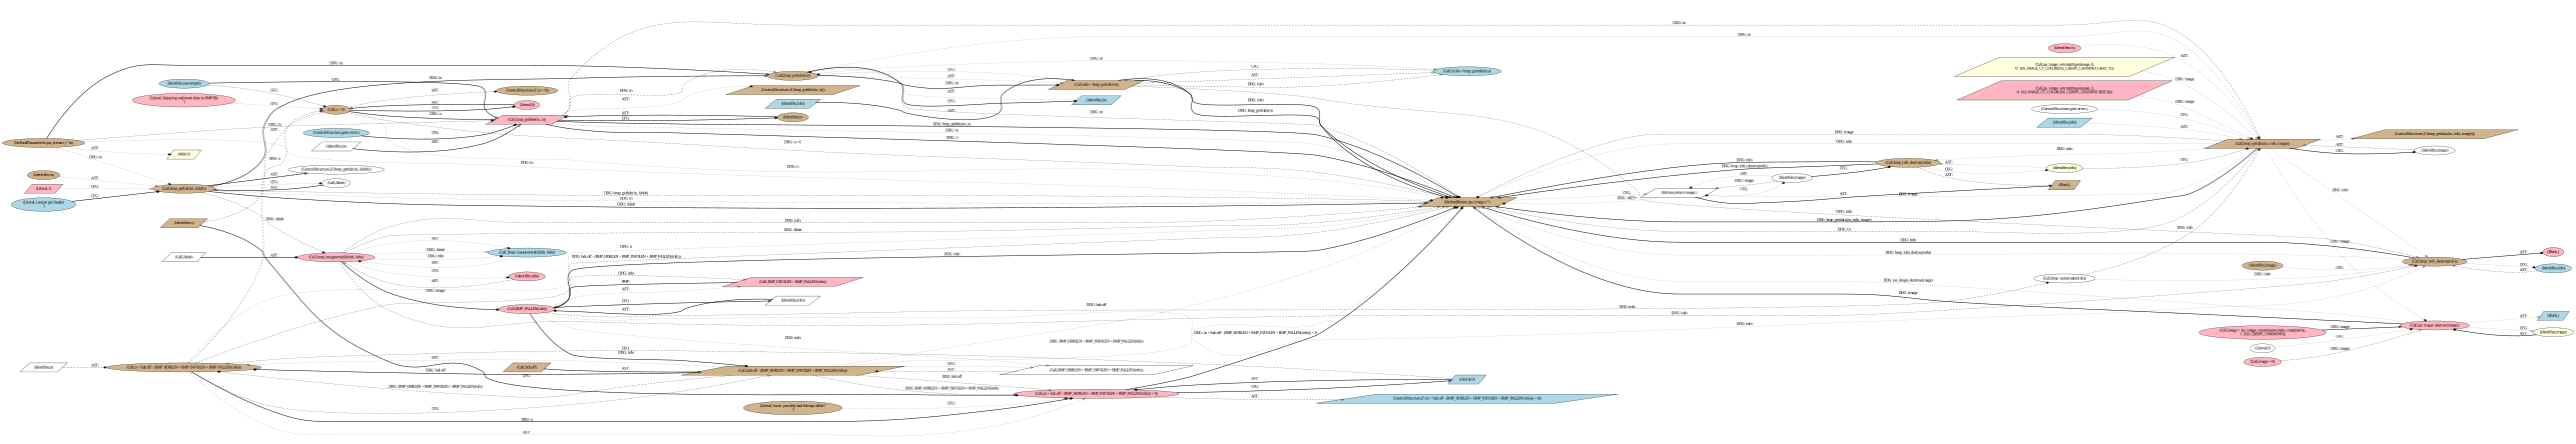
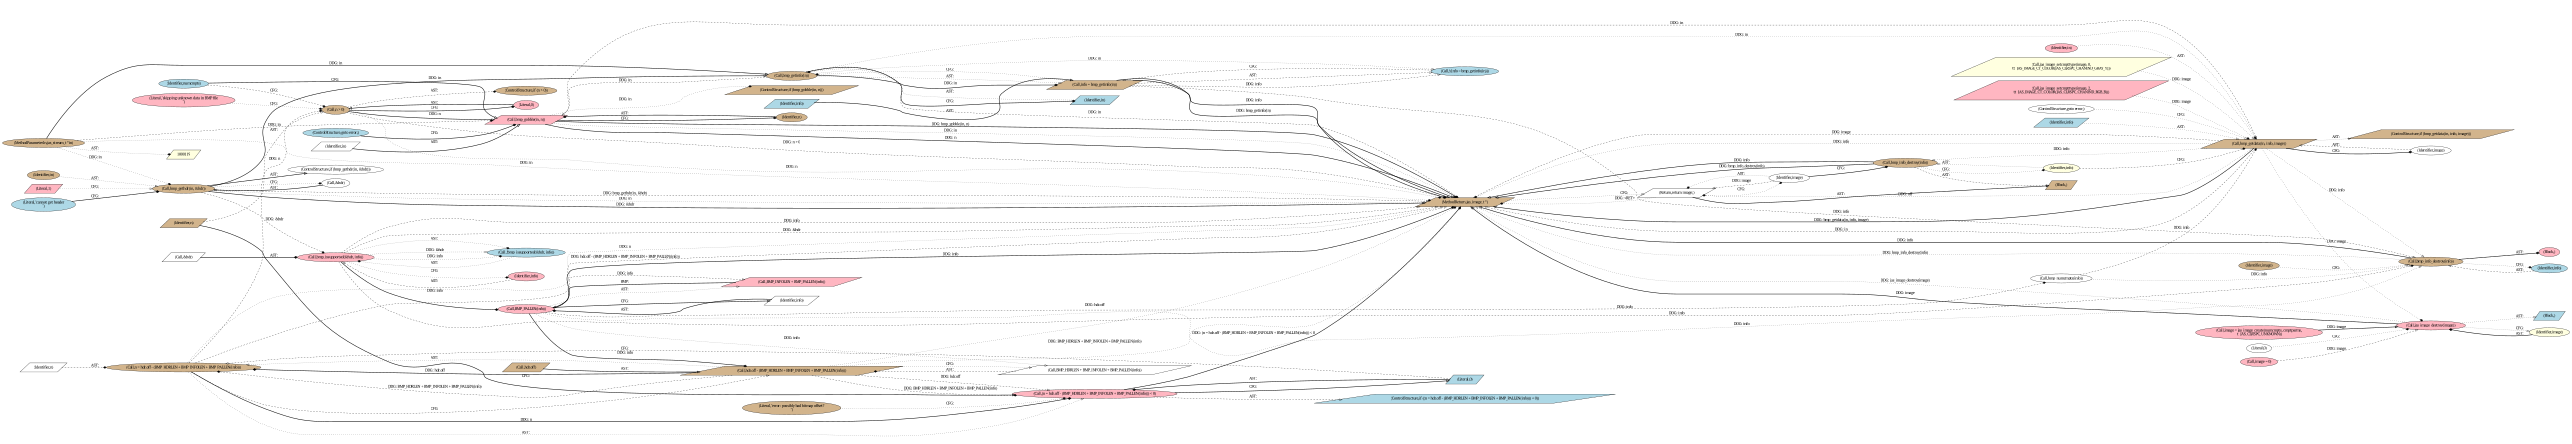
  digraph {
    fontname="PT Serif"
    rankdir=LR
    node [fillcolor=tan fontname="PT Serif" shape=ellipse style=filled]
    edge [arrowhead=onormal fontname="PT Serif" style=dotted]
    n1 [label="(Call,n = hdr.off - (BMP_HDRLEN + BMP_INFOLEN + BMP_PALLEN(info)))"]
    n2 [label="(Call,hdr.off - (BMP_HDRLEN + BMP_INFOLEN + BMP_PALLEN(info)))" shape=parallelogram]
    n3 [fillcolor=lightpink label="(Call,(n = hdr.off - (BMP_HDRLEN + BMP_INFOLEN + BMP_PALLEN(info))) < 0)"]
    n4 [label="(Call,n > 0)"]
    n5 [label="(MethodReturn,jas_image_t *)" shape=parallelogram]
    n6 [fillcolor=white label="(Call,BMP_HDRLEN + BMP_INFOLEN + BMP_PALLEN(info))" shape=parallelogram]
    n7 [fillcolor=lightblue label="(ControlStructure,if ((n = hdr.off - (BMP_HDRLEN + BMP_INFOLEN + BMP_PALLEN(info))) < 0))" shape=parallelogram]
    n8 [fillcolor=lightblue label="(Literal,0)" shape=parallelogram]
    n9 [fillcolor=lightpink label="(Call,bmp_gobble(in, n))" shape=parallelogram]
    n10 [label="(ControlStructure,if (n > 0))"]
    n11 [fillcolor=lightpink label="(Literal,0)"]
    n12 [fillcolor=white label="(Return,return image;)" shape=parallelogram]
    n13 [fillcolor=lightpink label="(Call,BMP_PALLEN(info))"]
    n14 [label="(Call,bmp_info_destroy(info))"]
    n15 [fillcolor=lightpink label="(Call,BMP_INFOLEN + BMP_PALLEN(info))" shape=parallelogram]
    n16 [fillcolor=white label="(Call,bmp_numcmpts(info))"]
    n17 [fillcolor=white label="(Identifier,info)" shape=parallelogram]
    n18 [fillcolor=lightpink label="(Block,)"]
    n19 [fillcolor=lightblue label="(Identifier,info)"]
    n20 [label="(Call,bmp_getdata(in, info, image))" shape=parallelogram]
    n21 [fillcolor=lightpink label="(Call,bmp_issupported(&hdr, info))"]
    n22 [fillcolor=lightpink label="(Identifier,info)"]
    n23 [fillcolor=lightblue label="(Call,!bmp_issupported(&hdr, info))"]
    n24 [label="(Call,bmp_gethdr(in, &hdr))"]
    n25 [label="(Call,bmp_getinfo(in))"]
    n26 [fillcolor=white label="(Call,&hdr)"]
    n27 [fillcolor=white label="(ControlStructure,if (bmp_gethdr(in, &hdr)))"]
    n28 [label="(Call,info = bmp_getinfo(in))" shape=parallelogram]
    n29 [fillcolor=lightblue label="(Call,!(info = bmp_getinfo(in)))"]
    n30 [fillcolor=lightblue label="(Identifier,in)" shape=parallelogram]
    n31 [label="(MethodParameterIn,jas_stream_t *in)"]
    1000119 [fillcolor=lightyellow shape=parallelogram]
    n33 [label="(ControlStructure,if (bmp_gobble(in, n)))" shape=parallelogram]
    n34 [label="(Identifier,n)"]
    n35 [label="(Call,bmp_info_destroy(info))"]
    n36 [fillcolor=lightpink label="(Call,jas_image_destroy(image))"]
    n37 [fillcolor=white label="(Identifier,image)"]
    n38 [label="(ControlStructure,if (bmp_getdata(in, info, image)))" shape=parallelogram]
    n39 [label="(Block,)" shape=parallelogram]
    n40 [fillcolor=lightyellow label="(Identifier,info)"]
    n41 [fillcolor=white label="(Identifier,image)"]
    n42 [fillcolor=lightblue label="(Block,)" shape=parallelogram]
    n43 [fillcolor=lightyellow label="(Identifier,image)"]
    n44 [fillcolor=lightpink label="(Identifier,in)"]
    n45 [fillcolor=lightpink label="(Literal,1)" shape=parallelogram]
    n46 [label="(Literal,\"error: possibly bad bitmap offset?\n\")"]
    n47 [fillcolor=white label="(Call,&hdr)" shape=parallelogram]
    n48 [fillcolor=lightblue label="(ControlStructure,goto error;)"]
    n49 [fillcolor=white label="(Literal,0)"]
    n50 [fillcolor=lightpink label="(Literal,\"skipping unknown data in BMP file\n\")"]
    n51 [label="(Identifier,image)"]
    n52 [fillcolor=white label="(Identifier,in)" shape=parallelogram]
    n53 [fillcolor=lightblue label="(Literal,\"cannot get header\n\")"]
    n54 [fillcolor=lightblue label="(Identifier,numcmpts)"]
    n55 [fillcolor=lightyellow label="(Call,jas_image_setcmpttype(image, 0,\n\t\t  JAS_IMAGE_CT_COLOR(JAS_CLRSPC_CHANIND_GRAY_Y)))" shape=parallelogram]
    n56 [fillcolor=lightpink label="(Call,image = 0)"]
    n57 [fillcolor=lightpink label="(Call,jas_image_setcmpttype(image, 2,\n\t\t  JAS_IMAGE_CT_COLOR(JAS_CLRSPC_CHANIND_RGB_B)))" shape=parallelogram]
    n58 [fillcolor=lightpink label="(Call,image = jas_image_create(numcmpts, cmptparms,\n \t  JAS_CLRSPC_UNKNOWN))"]
    n59 [label="(Identifier,n)" shape=parallelogram]
    n60 [label="(Call,hdr.off)" shape=parallelogram]
    n61 [label="(Identifier,in)"]
    n62 [fillcolor=white label="(ControlStructure,goto error;)"]
    n63 [fillcolor=white label="(Identifier,n)" shape=parallelogram]
    n64 [fillcolor=lightblue label="(Identifier,info)" shape=parallelogram]
    n65 [fillcolor=lightblue label="(Identifier,info)" shape=parallelogram]
    n1 -> n2 [label="CFG: " style=dashed]
    n1 -> n3 [label="AST: "]
    n1 -> n3 [arrowhead=diamond label="DDG: n" style=bold]
    n1 -> n4 [arrowhead=diamond label="DDG: n" style=dashed]
    n1 -> n5 [label="DDG: n"]
    n1 -> n5 [label="DDG: hdr.off - (BMP_HDRLEN + BMP_INFOLEN + BMP_PALLEN(info))" style=dashed]
    n2 -> n1 [label="AST: "]
    n2 -> n1 [arrowhead=diamond label="DDG: hdr.off" style=bold]
    n2 -> n1 [arrowhead=diamond label="DDG: BMP_HDRLEN + BMP_INFOLEN + BMP_PALLEN(info)" style=dashed]
    n2 -> n3 [label="DDG: hdr.off" style=dashed]
    n2 -> n3 [arrowhead=diamond label="DDG: BMP_HDRLEN + BMP_INFOLEN + BMP_PALLEN(info)" style=dashed]
    n2 -> n5 [label="DDG: BMP_HDRLEN + BMP_INFOLEN + BMP_PALLEN(info)"]
    n2 -> n5 [arrowhead=diamond label="DDG: hdr.off"]
    n2 -> n6 [label="CFG: "]
    n3 -> n5 [arrowhead=diamond label="DDG: (n = hdr.off - (BMP_HDRLEN + BMP_INFOLEN + BMP_PALLEN(info))) < 0" style=bold]
    n3 -> n7 [label="AST: " style=dashed]
    n3 -> n8 [label="CFG: " style=bold]
    n4 -> n5 [arrowhead=diamond label="DDG: n"]
    n4 -> n5 [arrowhead=diamond label="DDG: n > 0" style=dashed]
    n4 -> n9 [label="DDG: n" style=bold]
    n4 -> n10 [arrowhead=diamond label="AST: " style=dashed]
    n4 -> n11 [arrowhead=diamond label="CFG: " style=bold]
    n5 -> n12 [label="CFG: "]
    n6 -> n2 [arrowhead=diamond label="AST: " style=dashed]
    n8 -> n1 [label="CFG: " style=dashed]
    n8 -> n3 [arrowhead=diamond label="AST: " style=bold]
    n9 -> n5 [arrowhead=diamond label="DDG: bmp_gobble(in, n)" style=bold]
    n9 -> n5 [arrowhead=diamond label="DDG: in"]
    n9 -> n5 [label="DDG: n" style=bold]
    n9 -> n20 [label="DDG: in" style=dashed]
-   n9 -> n33 [arrowhead=diamond label="AST: "]
+   n9 -> n33 [arrowhead=diamond label="DDG: in"]
    n9 -> n34 [arrowhead=diamond label="CFG: " style=bold]
    n11 -> n4 [label="AST: " style=bold]
    n12 -> n5 [arrowhead=diamond label="DDG: <RET>"]
    n12 -> n39 [label="AST: " style=bold]
    n12 -> n41 [arrowhead=diamond label="CFG: "]
    n13 -> n2 [arrowhead=diamond label="DDG: info" style=bold]
    n13 -> n5 [arrowhead=diamond label="DDG: info" style=bold]
    n13 -> n6 [label="DDG: info"]
    n13 -> n14 [label="DDG: info"]
    n13 -> n15 [label="AST: "]
    n13 -> n15 [label="DDG: info" style=dashed]
    n13 -> n16 [arrowhead=diamond label="DDG: info" style=dashed]
    n13 -> n17 [label="CFG: " style=bold]
    n14 -> n5 [label="DDG: bmp_info_destroy(info)"]
    n14 -> n5 [label="DDG: info" style=bold]
    n14 -> n18 [arrowhead=diamond label="AST: " style=bold]
    n14 -> n19 [arrowhead=diamond label="CFG: "]
    n15 -> n13 [label="BMP: " style=bold]
    n16 -> n14 [label="DDG: info"]
    n16 -> n20 [arrowhead=diamond label="DDG: info" style=dashed]
    n17 -> n13 [arrowhead=diamond label="AST: " style=bold]
    n19 -> n14 [label="AST: " style=dashed]
    n20 -> n5 [label="DDG: bmp_getdata(in, info, image)" style=bold]
    n20 -> n5 [label="DDG: in" style=dashed]
    n20 -> n5 [label="DDG: image" style=dashed]
    n20 -> n5 [arrowhead=diamond label="DDG: info"]
-   n20 -> n12 [arrowhead=diamond label="DDG: image"]
+   n20 -> n12 [arrowhead=diamond label="DDG: off"]
    n20 -> n14 [label="DDG: info"]
    n20 -> n35 [label="DDG: info"]
    n20 -> n36 [arrowhead=diamond label="DDG: image"]
    n20 -> n37 [arrowhead=diamond label="CFG: " style=bold]
    n20 -> n38 [label="AST: "]
    n21 -> n5 [label="DDG: info" style=dashed]
    n21 -> n5 [label="DDG: &hdr" style=dashed]
-   n21 -> n13 [arrowhead=diamond label="DDG: image" style=bold]
+   n21 -> n13 [arrowhead=diamond label="DDG: info" style=bold]
    n21 -> n14 [arrowhead=diamond label="DDG: info" style=dashed]
    n21 -> n22 [arrowhead=diamond label="CFG: "]
    n21 -> n23 [arrowhead=diamond label="AST: "]
    n21 -> n23 [label="DDG: &hdr"]
    n21 -> n23 [arrowhead=diamond label="DDG: info"]
    n22 -> n21 [label="AST: " style=dashed]
    n23 -> n21 [arrowhead=diamond label="AST: "]
    n24 -> n5 [label="DDG: bmp_gethdr(in, &hdr)" style=dashed]
    n24 -> n5 [label="DDG: in"]
    n24 -> n5 [label="DDG: &hdr" style=bold]
    n24 -> n21 [arrowhead=diamond label="DDG: &hdr" style=dashed]
    n24 -> n25 [label="DDG: in" style=bold]
    n24 -> n26 [arrowhead=diamond label="CFG: "]
    n24 -> n27 [label="AST: " style=bold]
    n25 -> n5 [arrowhead=diamond label="DDG: in" style=dashed]
-   n9 -> n25 [label="DDG: in" style=dashed]
+   n25 -> n9 [label="DDG: in" style=dashed]
    n25 -> n20 [label="DDG: in"]
    n25 -> n28 [label="AST: "]
    n25 -> n28 [arrowhead=diamond label="DDG: in" style=bold]
    n25 -> n29 [label="DDG: in"]
    n25 -> n30 [arrowhead=diamond label="CFG: " style=bold]
    n26 -> n24 [label="AST: " style=bold]
    n28 -> n5 [arrowhead=diamond label="DDG: info" style=bold]
    n28 -> n5 [label="DDG: bmp_getinfo(in)" style=bold]
    n28 -> n14 [label="DDG: info" style=dashed]
    n28 -> n25 [arrowhead=diamond label="CFG: "]
    n28 -> n29 [label="AST: " style=dashed]
    n28 -> n29 [label="DDG: info" style=dashed]
    n29 -> n28 [label="CFG: " style=dashed]
    n30 -> n25 [arrowhead=diamond label="AST: "]
    n31 -> n5 [arrowhead=diamond label="DDG: in"]
    n31 -> n9 [arrowhead=diamond label="DDG: in" style=dashed]
    n31 -> n24 [arrowhead=diamond label="DDG: in"]
    n31 -> n25 [label="DDG: in" style=bold]
    n31 -> 1000119 [arrowhead=diamond label="AST: "]
    n34 -> n9 [arrowhead=diamond label="AST: " style=bold]
    n35 -> n5 [label="DDG: bmp_info_destroy(info)" style=bold]
    n35 -> n5 [label="DDG: info" style=bold]
    n35 -> n39 [label="AST: " style=dashed]
    n35 -> n40 [arrowhead=diamond label="CFG: "]
    n36 -> n5 [label="DDG: jas_image_destroy(image)"]
    n36 -> n5 [label="DDG: image" style=bold]
    n36 -> n42 [label="AST: "]
    n36 -> n43 [label="CFG: "]
    n37 -> n20 [label="AST: " style=dashed]
    n40 -> n20 [arrowhead=diamond label="CFG: " style=dashed]
    n40 -> n35 [label="AST: "]
    n41 -> n12 [arrowhead=diamond label="AST: "]
    n41 -> n12 [label="DDG: image" style=dashed]
    n41 -> n35 [arrowhead=diamond label="CFG: " style=bold]
    n43 -> n36 [arrowhead=diamond label="AST: " style=bold]
    n44 -> n20 [arrowhead=diamond label="AST: "]
    n45 -> n24 [label="CFG: "]
    n46 -> n3 [arrowhead=diamond label="CFG: "]
    n47 -> n21 [arrowhead=diamond label="AST: " style=bold]
    n48 -> n9 [arrowhead=diamond label="CFG: " style=bold]
    n49 -> n36 [arrowhead=diamond label="CFG: "]
    n50 -> n4 [arrowhead=diamond label="CFG: "]
    n51 -> n14 [label="CFG: "]
    n52 -> n9 [label="AST: " style=bold]
    n53 -> n24 [arrowhead=diamond label="CFG: " style=bold]
    n54 -> n4 [arrowhead=diamond label="CFG: " style=dashed]
    n54 -> n9 [label="CFG: " style=bold]
    n55 -> n20 [label="DDG: image"]
    n56 -> n36 [label="DDG: image" style=dashed]
    n57 -> n20 [arrowhead=diamond label="DDG: image"]
    n58 -> n36 [label="DDG: image" style=bold]
    n59 -> n3 [label="CFG: " style=bold]
    n59 -> n4 [label="AST: " style=dashed]
    n60 -> n2 [label="AST: " style=bold]
    n61 -> n24 [label="AST: "]
    n62 -> n20 [label="CFG: "]
    n63 -> n1 [arrowhead=diamond label="AST: " style=dashed]
    n64 -> n20 [label="AST: "]
    n65 -> n28 [label="AST: " style=bold]
  }
